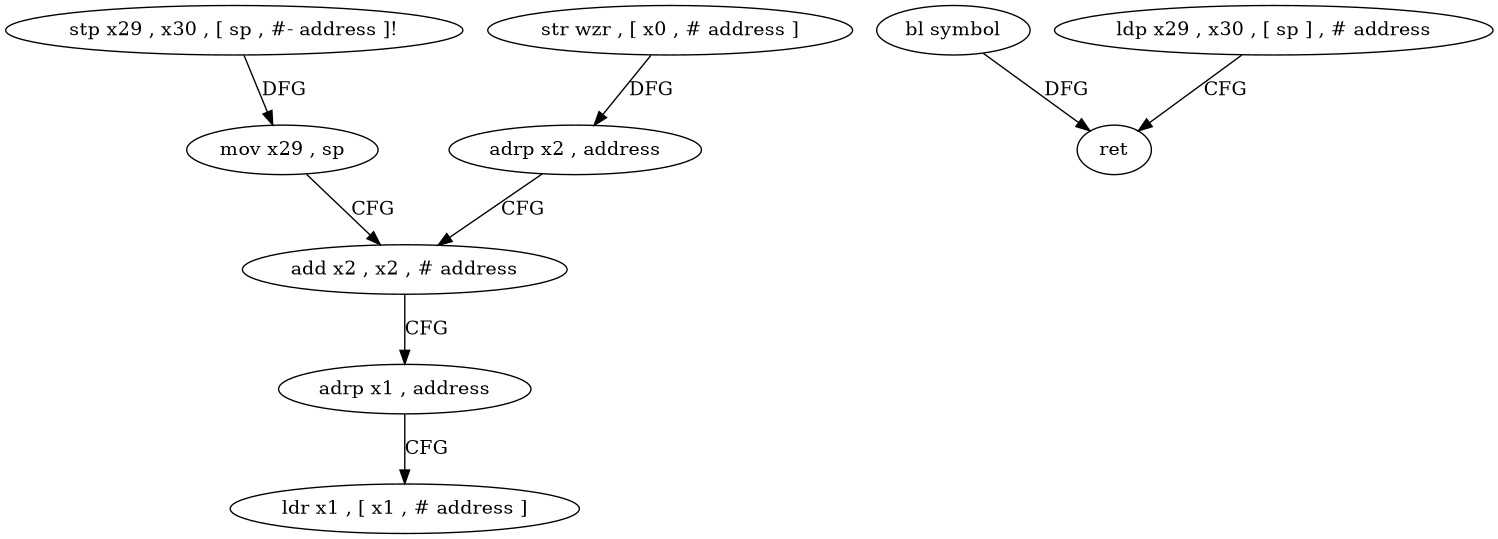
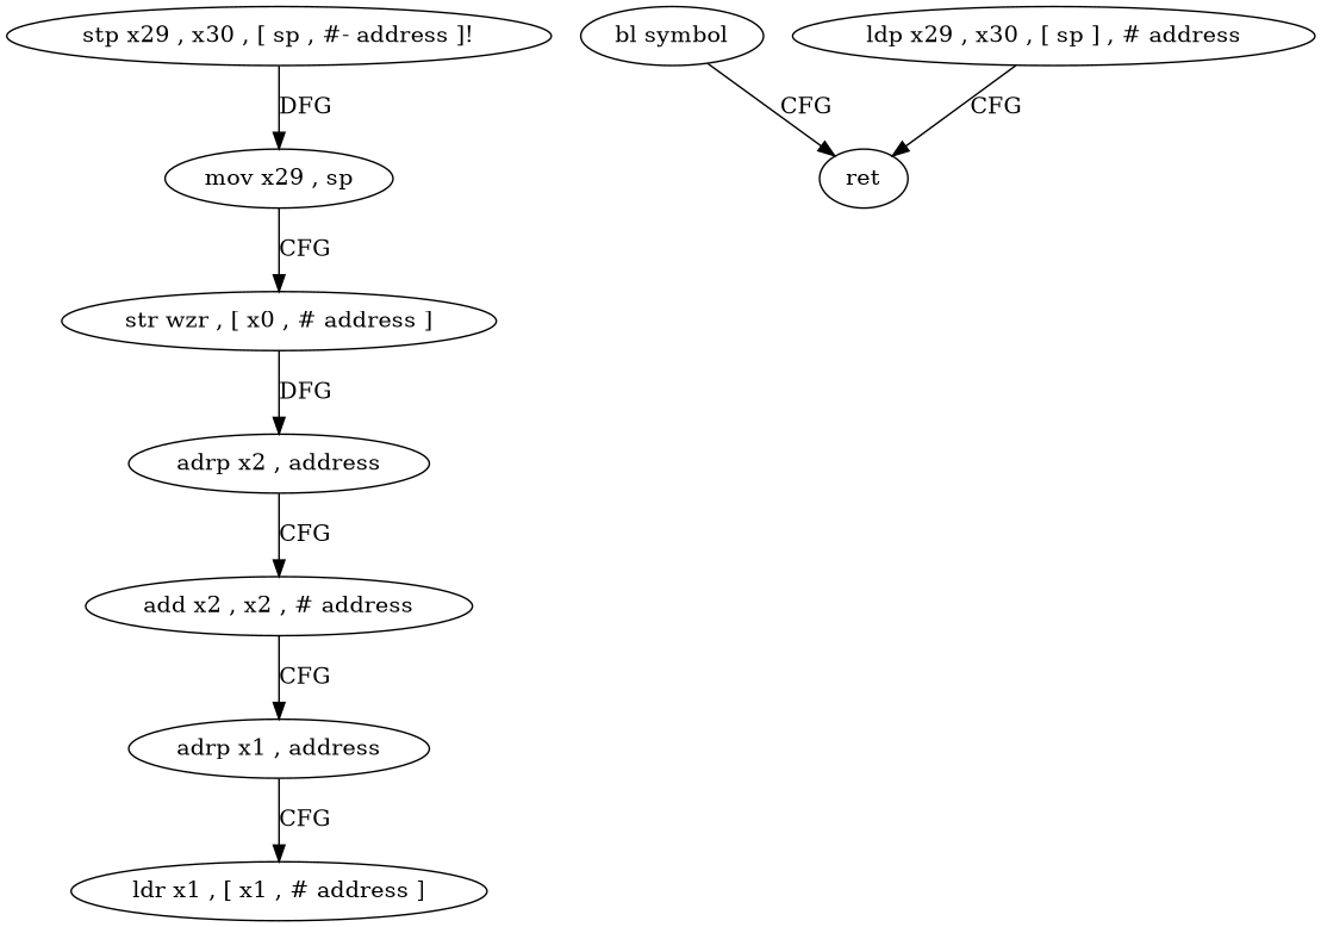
  digraph {
    n1 [label="stp x29 , x30 , [ sp , #- address ]!"]
    n2 [label="mov x29 , sp"]
    n3 [label="str wzr , [ x0 , # address ]"]
    n4 [label="adrp x2 , address"]
    n5 [label="add x2 , x2 , # address"]
    n6 [label="adrp x1 , address"]
    n7 [label="ldr x1 , [ x1 , # address ]"]
    n8 [label="bl symbol"]
    n9 [label=ret]
    n10 [label="ldp x29 , x30 , [ sp ] , # address"]
    n1 -> n2 [label=DFG]
-   n2 -> n5 [label=CFG]
+   n2 -> n3 [label=CFG]
    n3 -> n4 [label=DFG]
    n4 -> n5 [label=CFG]
    n5 -> n6 [label=CFG]
    n6 -> n7 [label=CFG]
-   n8 -> n9 [label=DFG]
+   n8 -> n9 [label=CFG]
    n10 -> n9 [label=CFG]
  }
